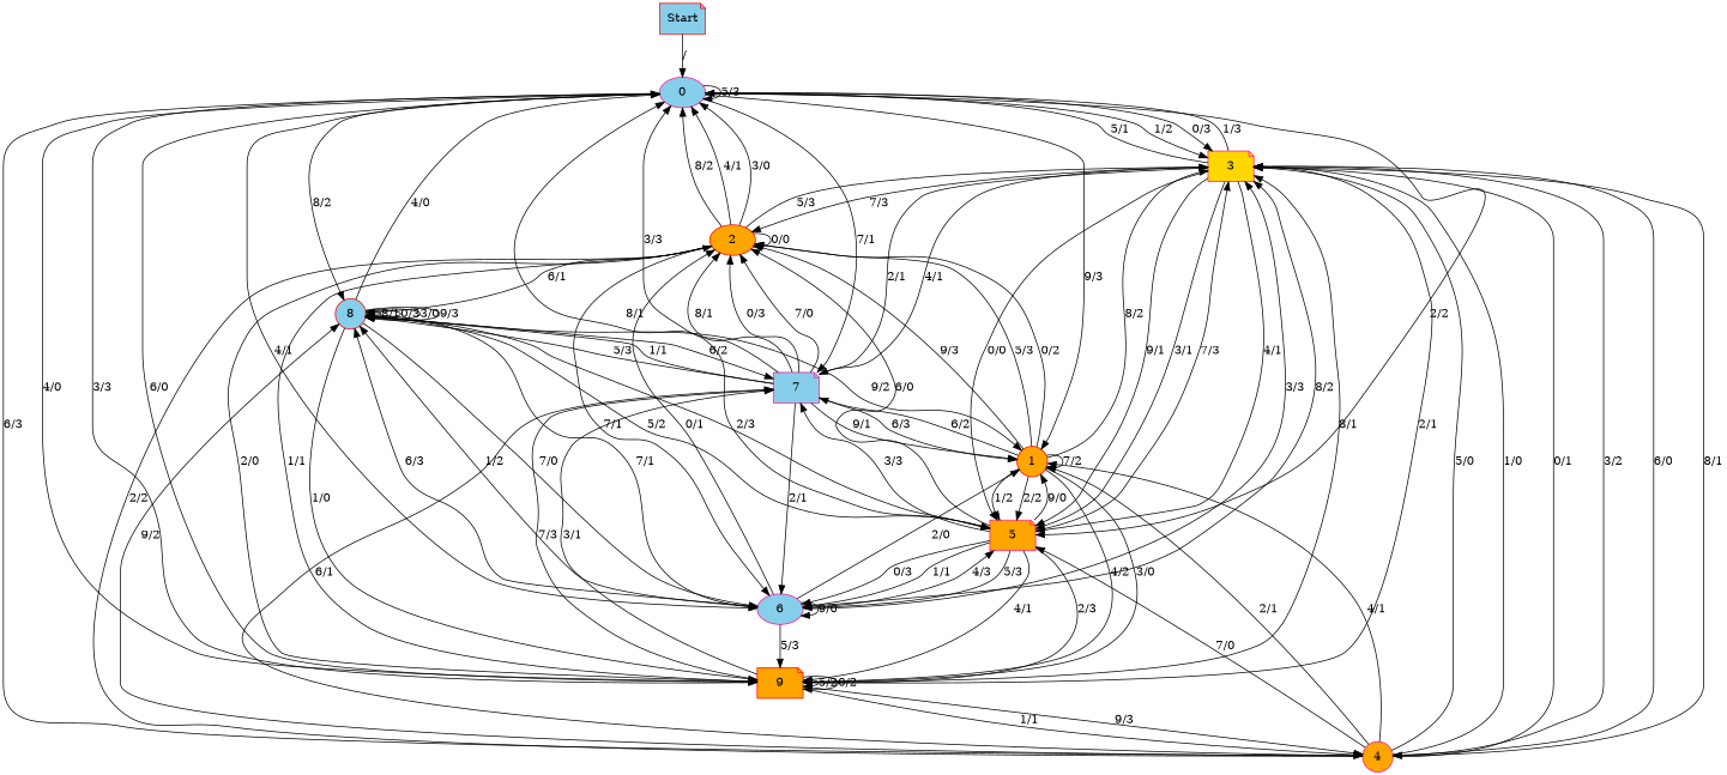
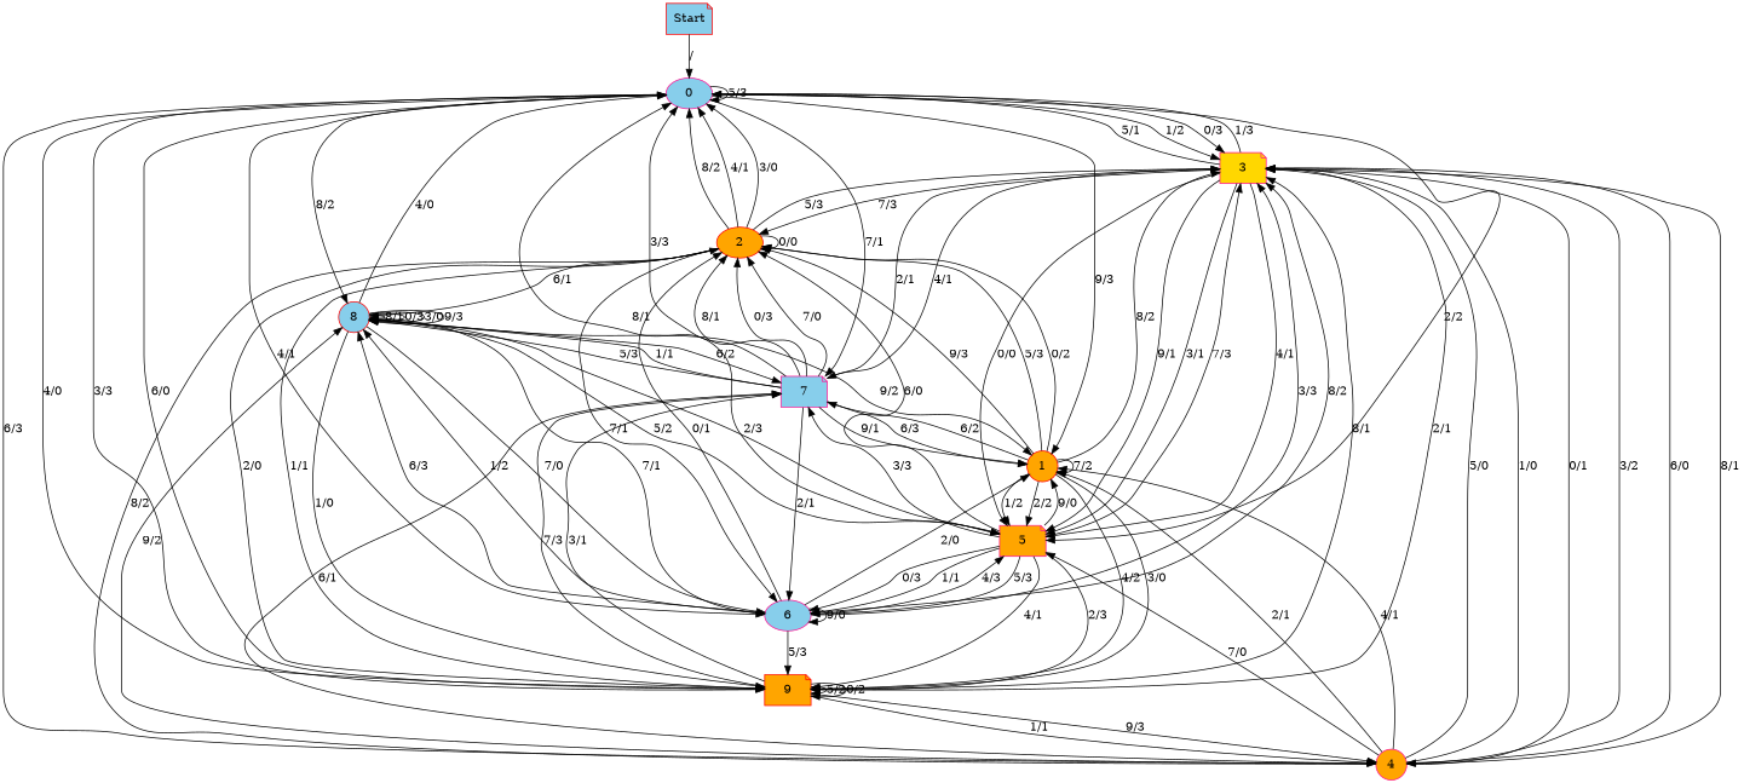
  digraph {
    node [color=deeppink fillcolor=skyblue shape=note style=filled]
    Start [color=red]
    0 [shape=ellipse]
    3 [fillcolor=gold]
    9 [color=red fillcolor=orange]
    4 [fillcolor=orange shape=circle]
    6 [shape=ellipse]
    8 [color=red shape=circle]
    1 [color=red fillcolor=orange shape=circle]
    5 [fillcolor=orange]
    7
    2 [color=red fillcolor=orange shape=ellipse]
    Start -> 0 [label="/"]
    0 -> 0 [label="5/3"]
    0 -> 3 [label="1/2"]
    0 -> 3 [label="0/3"]
    0 -> 9 [label="3/3"]
    0 -> 4 [label="6/3"]
    0 -> 6 [label="4/1"]
    0 -> 8 [label="8/2"]
    0 -> 1 [label="9/3"]
    0 -> 5 [label="2/2"]
    0 -> 7 [label="7/1"]
    3 -> 0 [label="1/3"]
    3 -> 0 [label="5/1"]
    3 -> 4 [label="6/0"]
    3 -> 4 [label="8/1"]
    3 -> 5 [label="4/1"]
    3 -> 5 [label="0/0"]
    3 -> 5 [label="9/1"]
    3 -> 5 [label="3/1"]
    3 -> 7 [label="2/1"]
    3 -> 2 [label="7/3"]
    9 -> 0 [label="6/0"]
    9 -> 0 [label="4/0"]
    9 -> 3 [label="2/1"]
    9 -> 3 [label="8/1"]
    9 -> 9 [label="5/2"]
    9 -> 9 [label="0/2"]
    9 -> 4 [label="9/3"]
    9 -> 4 [label="1/1"]
    9 -> 7 [label="3/1"]
    9 -> 7 [label="7/3"]
    4 -> 3 [label="5/0"]
    4 -> 3 [label="1/0"]
    4 -> 3 [label="0/1"]
    4 -> 3 [label="3/2"]
    4 -> 8 [label="9/2"]
    4 -> 1 [label="2/1"]
    4 -> 1 [label="4/1"]
    4 -> 5 [label="7/0"]
    4 -> 7 [label="6/1"]
-   4 -> 2 [label="2/2"]
+   4 -> 2 [label="8/2"]
    6 -> 3 [label="3/3"]
    6 -> 3 [label="8/2"]
    6 -> 9 [label="5/3"]
    6 -> 6 [label="9/0"]
    6 -> 8 [label="7/1"]
    6 -> 8 [label="6/3"]
    6 -> 8 [label="1/2"]
    6 -> 1 [label="2/0"]
    6 -> 5 [label="4/3"]
    6 -> 2 [label="0/1"]
    8 -> 0 [label="4/0"]
    8 -> 9 [label="1/0"]
    8 -> 6 [label="7/0"]
    8 -> 8 [label="8/1"]
    8 -> 8 [label="0/3"]
    8 -> 8 [label="3/0"]
    8 -> 8 [label="9/3"]
    8 -> 1 [label="9/2"]
    8 -> 5 [label="5/2"]
    8 -> 5 [label="2/3"]
    8 -> 7 [label="6/2"]
    1 -> 3 [label="8/2"]
    1 -> 9 [label="4/2"]
    1 -> 9 [label="3/0"]
    1 -> 1 [label="7/2"]
    1 -> 5 [label="1/2"]
    1 -> 5 [label="2/2"]
    1 -> 7 [label="6/2"]
    1 -> 2 [label="5/3"]
    1 -> 2 [label="0/2"]
    1 -> 2 [label="9/3"]
    5 -> 0 [label="8/1"]
    5 -> 3 [label="7/3"]
    5 -> 9 [label="2/3"]
    5 -> 9 [label="4/1"]
    5 -> 6 [label="5/3"]
    5 -> 6 [label="1/1"]
    5 -> 6 [label="0/3"]
    5 -> 1 [label="9/0"]
    5 -> 7 [label="3/3"]
    5 -> 2 [label="6/0"]
    7 -> 0 [label="3/3"]
    7 -> 3 [label="4/1"]
    7 -> 6 [label="2/1"]
    7 -> 8 [label="5/3"]
    7 -> 8 [label="1/1"]
    7 -> 1 [label="6/3"]
    7 -> 1 [label="9/1"]
    7 -> 2 [label="7/0"]
    7 -> 2 [label="8/1"]
    7 -> 2 [label="0/3"]
    2 -> 0 [label="8/2"]
    2 -> 0 [label="4/1"]
    2 -> 0 [label="3/0"]
    2 -> 3 [label="5/3"]
    2 -> 9 [label="2/0"]
    2 -> 9 [label="1/1"]
    2 -> 6 [label="7/1"]
    2 -> 8 [label="6/1"]
    2 -> 2 [label="0/0"]
  }
